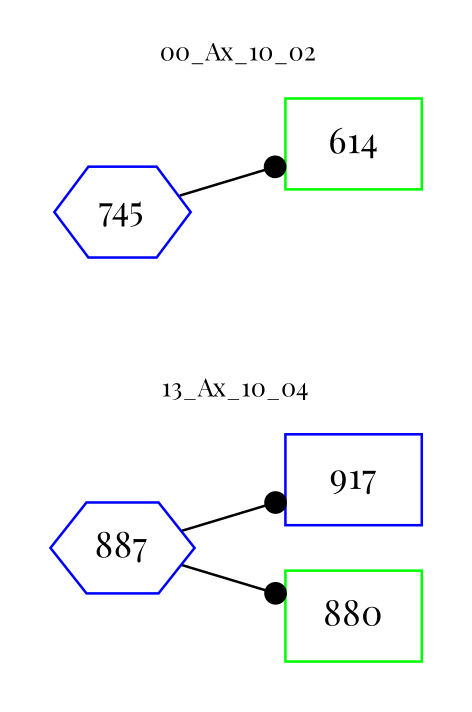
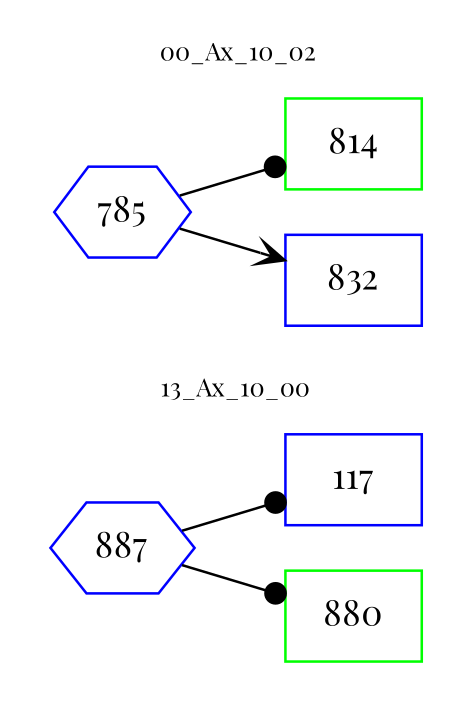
  digraph {
    fontname="Playfair Display"
    rankdir=LR
    node [color=blue fontname="Playfair Display" shape=box]
    edge [arrowhead=dot color=black fontname="Playfair Display"]
    n1 [label=887 shape=hexagon]
    n2 [color=green label=880]
-   n3 [label=917]
-   n4 [label=745 shape=hexagon]
-   n6 [color=green label=614]
+   n3 [label=117]
+   n4 [label=785 shape=hexagon]
+   n5 [label=832]
+   n6 [color=green label=814]
    subgraph cluster_1 {
      color=white
      fontsize=10
-     label="13_Ax_10_04"
+     label="13_Ax_10_00"
      n1
      n2
      n3
    }
    subgraph cluster_2 {
      color=white
      fontsize=10
      label="00_Ax_10_02"
      n4
+     n5
      n6
    }
    n1 -> n2
    n1 -> n3
+   n4 -> n5 [arrowhead=vee]
    n4 -> n6
  }
